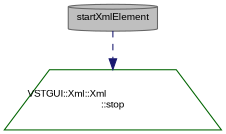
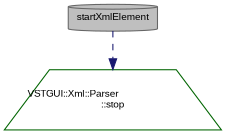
  digraph {
    rankdir=TB
    node [fontname=Arial fontsize=9]
    n1 [color=gray40 fillcolor=grey75 fontcolor=black height=0.2 label=startXmlElement shape=cylinder style=filled width=0.4]
-   n2 [color=darkgreen height=0.2 label="VSTGUI::Xml::Xml\l::stop" shape=trapezium width=0.4]
+   n2 [color=darkgreen height=0.2 label="VSTGUI::Xml::Parser\l::stop" shape=trapezium width=0.4]
    n1 -> n2 [color=midnightblue fontname=Arial fontsize=9 labelfontname=Arial labelfontsize=9 style=dashed]
  }
